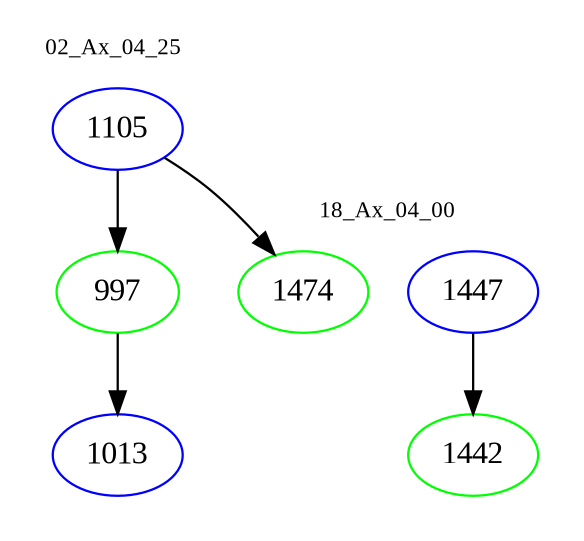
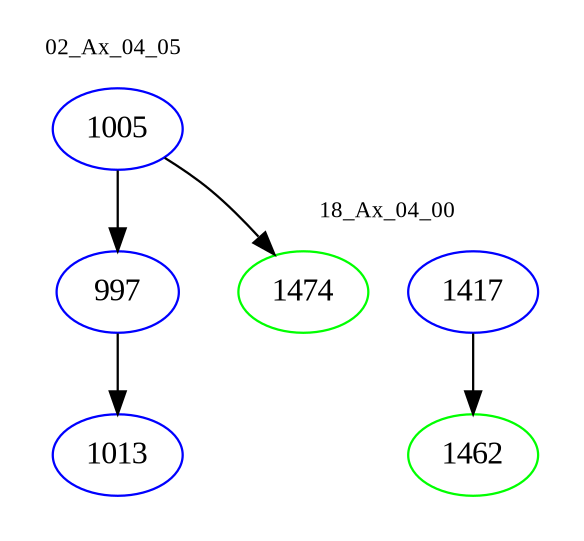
  digraph {
    fontname="Liberation Serif"
    node [color=blue fontname="Liberation Serif"]
    edge [color=black fontname="Liberation Serif"]
-   n1 [label=1447]
-   n2 [color=green label=1442]
+   n1 [label=1417]
+   n2 [color=green label=1462]
    n3 [color=green label=1474]
-   n4 [label=1105]
-   n5 [color=green label=997]
+   n4 [label=1005]
+   n5 [label=997]
    n6 [label=1013]
    subgraph cluster_1 {
      color=white
      fontsize=10
      label="18_Ax_04_00"
      n1
      n2
      n3
    }
    subgraph cluster_2 {
      color=white
      fontsize=10
-     label="02_Ax_04_25"
+     label="02_Ax_04_05"
      n4
      n5
      n6
    }
    n1 -> n2
    n4 -> n3
    n4 -> n5
    n5 -> n6
  }
